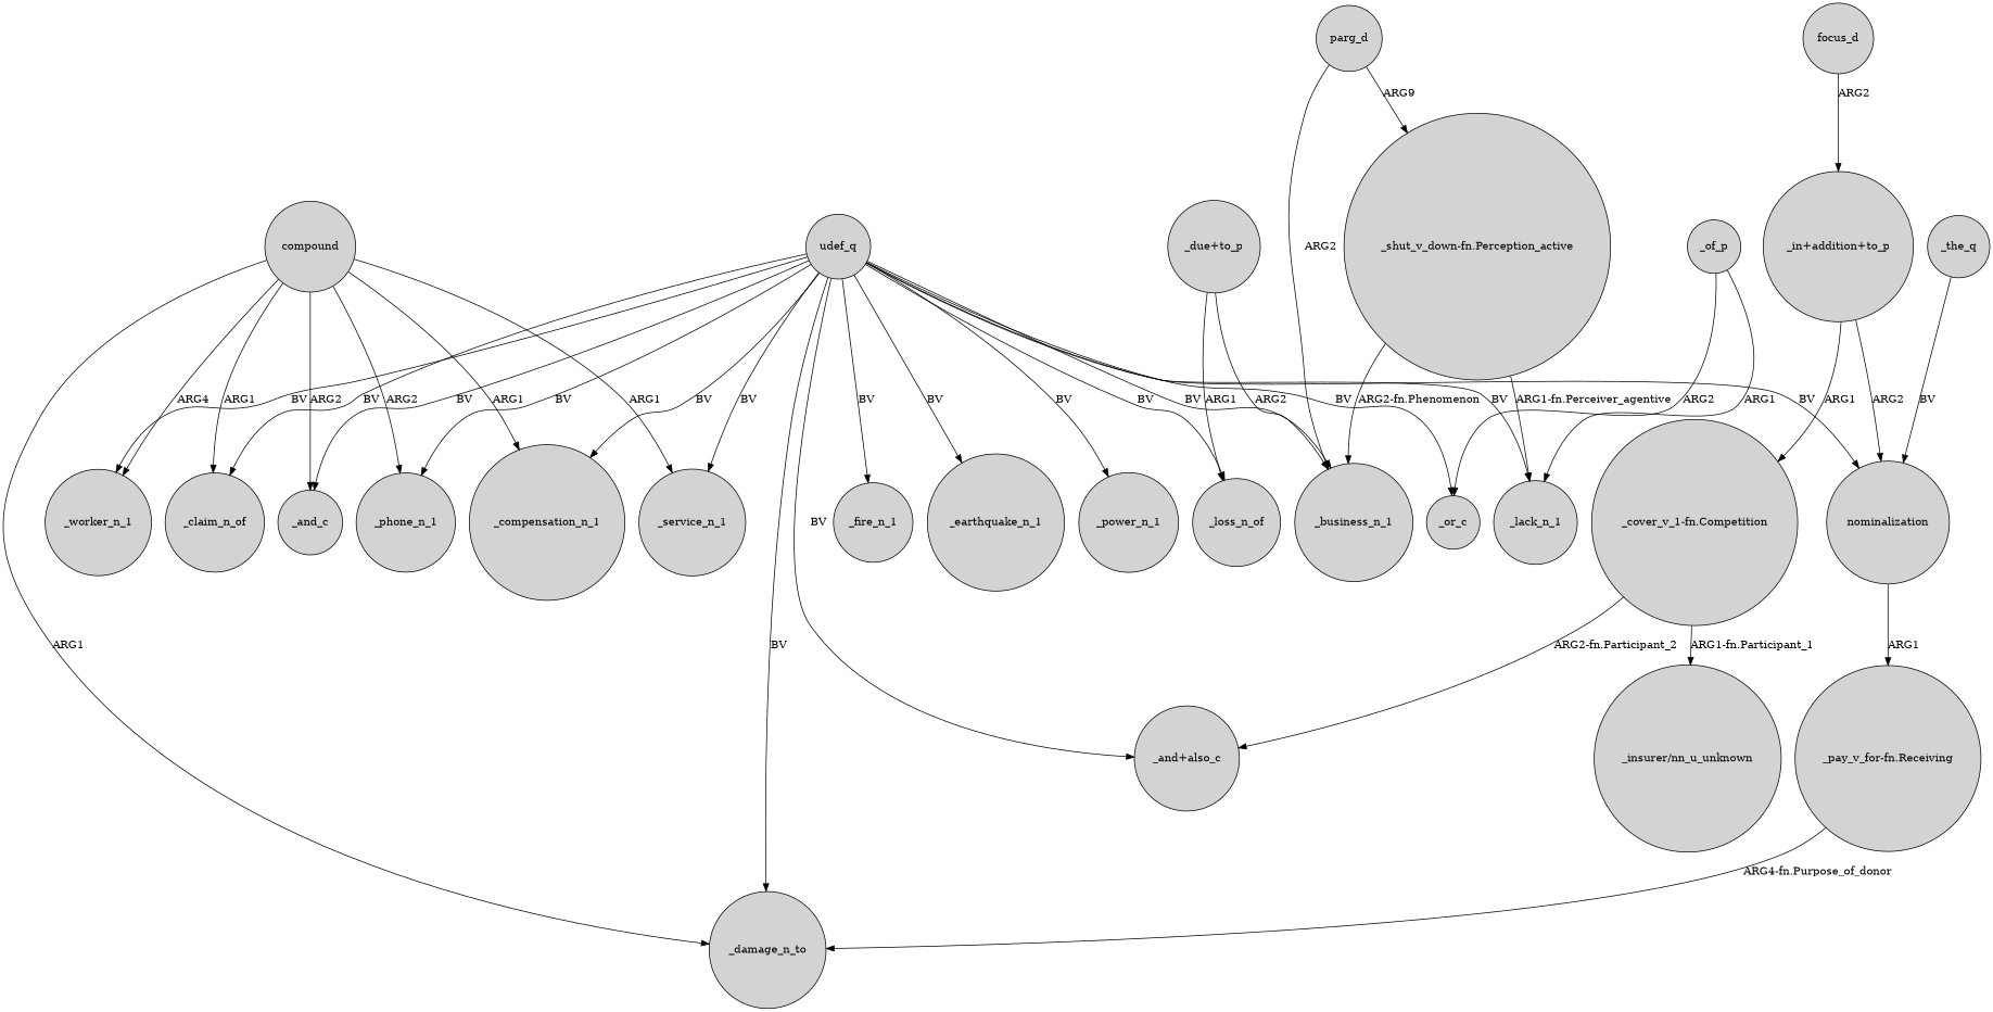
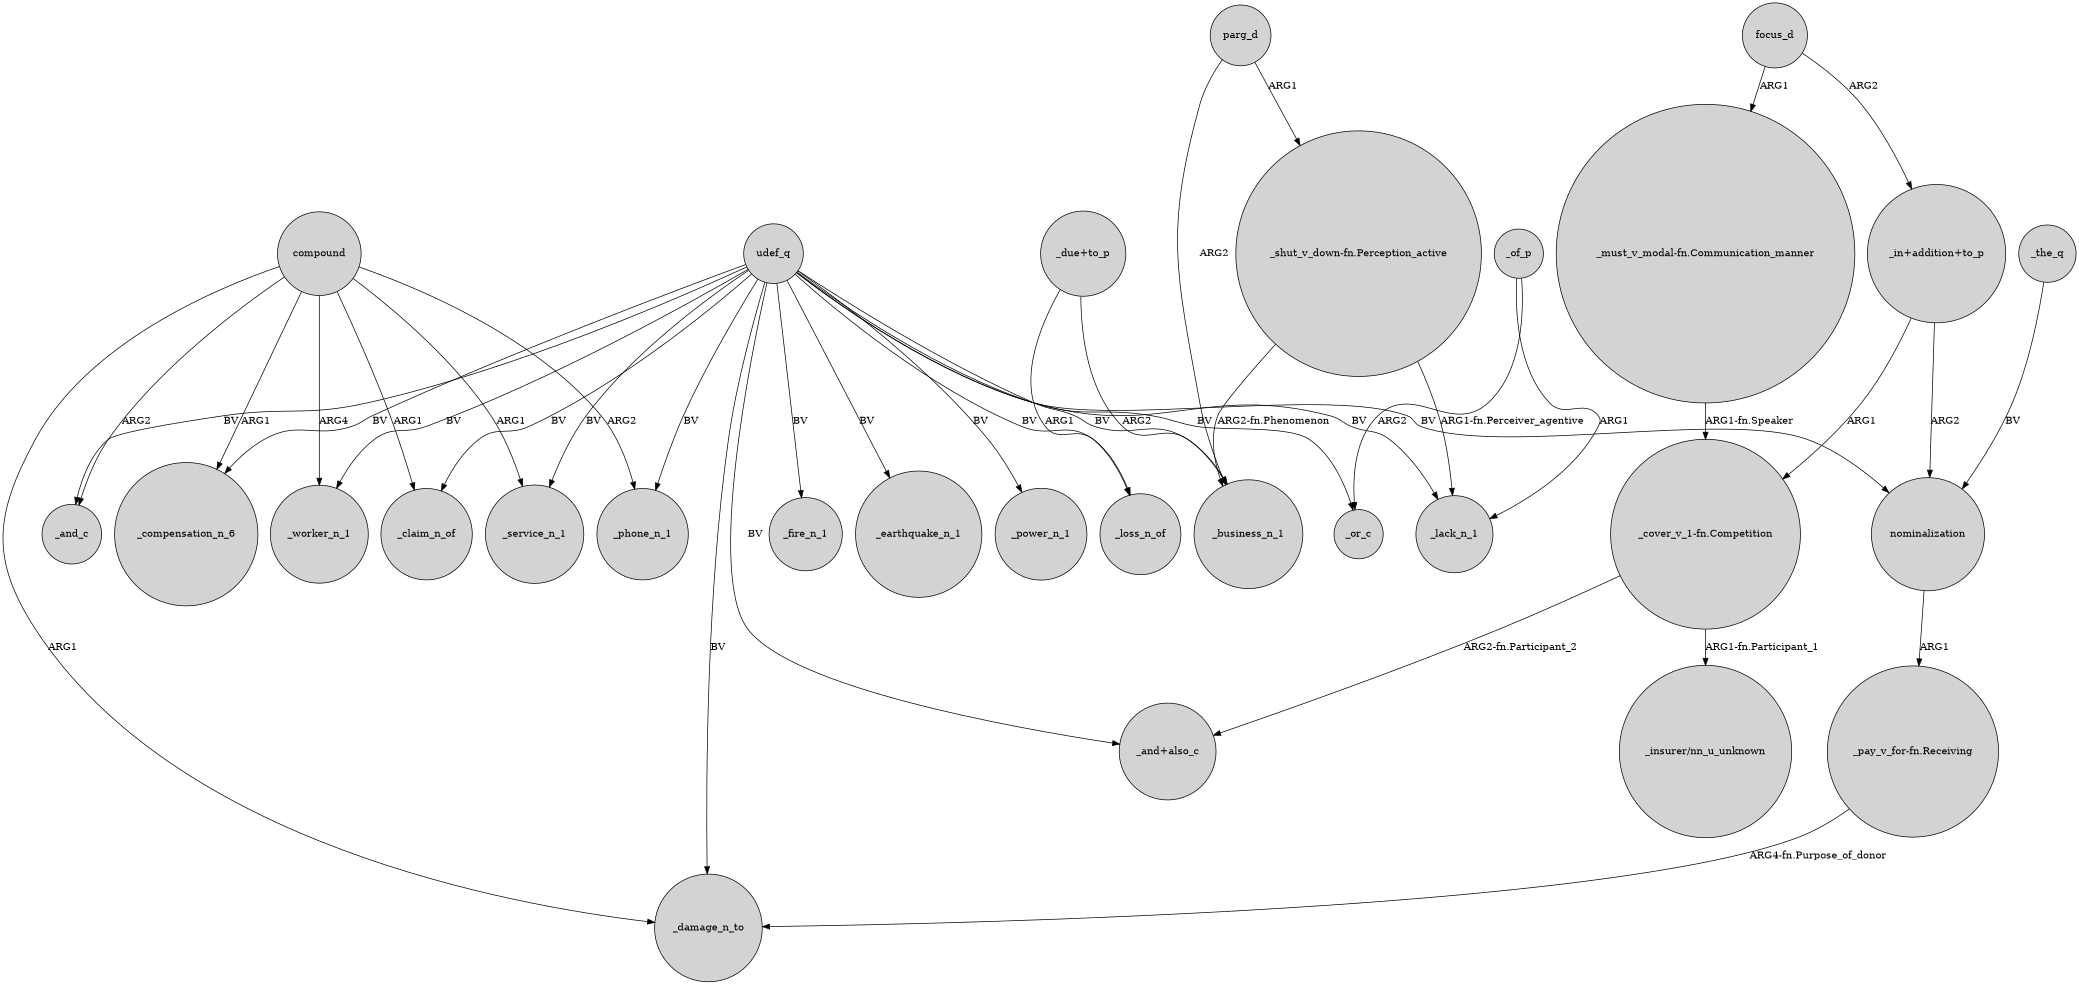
  digraph {
    node [shape=circle style=filled]
    compound
    _damage_n_to
    _service_n_1
    _claim_n_of
    _phone_n_1
-   _compensation_n_1
+   _compensation_n_1 [label=_compensation_n_6]
    _worker_n_1
    _and_c
    udef_q
    _lack_n_1
    _loss_n_of
    nominalization
    _business_n_1
    "_and+also_c"
    _or_c
    _fire_n_1
    _earthquake_n_1
    _power_n_1
    "_pay_v_for-fn.Receiving"
    "_due+to_p"
    "_in+addition+to_p"
    "_cover_v_1-fn.Competition"
    "_insurer/nn_u_unknown"
    _the_q
    parg_d
    "_shut_v_down-fn.Perception_active"
+   "_must_v_modal-fn.Communication_manner"
    _of_p
    focus_d
    compound -> _damage_n_to [label=ARG1]
    compound -> _service_n_1 [label=ARG1]
    compound -> _claim_n_of [label=ARG1]
    compound -> _phone_n_1 [label=ARG2]
    compound -> _compensation_n_1 [label=ARG1]
    compound -> _worker_n_1 [label=ARG4]
    compound -> _and_c [label=ARG2]
    udef_q -> _damage_n_to [label=BV]
    udef_q -> _service_n_1 [label=BV]
    udef_q -> _claim_n_of [label=BV]
    udef_q -> _phone_n_1 [label=BV]
    udef_q -> _compensation_n_1 [label=BV]
    udef_q -> _worker_n_1 [label=BV]
    udef_q -> _and_c [label=BV]
    udef_q -> _lack_n_1 [label=BV]
    udef_q -> _loss_n_of [label=BV]
    udef_q -> nominalization [label=BV]
    udef_q -> _business_n_1 [label=BV]
    udef_q -> "_and+also_c" [label=BV]
    udef_q -> _or_c [label=BV]
    udef_q -> _fire_n_1 [label=BV]
    udef_q -> _earthquake_n_1 [label=BV]
    udef_q -> _power_n_1 [label=BV]
    nominalization -> "_pay_v_for-fn.Receiving" [label=ARG1]
    "_pay_v_for-fn.Receiving" -> _damage_n_to [label="ARG4-fn.Purpose_of_donor"]
    "_due+to_p" -> _loss_n_of [label=ARG1]
    "_due+to_p" -> _business_n_1 [label=ARG2]
    "_in+addition+to_p" -> nominalization [label=ARG2]
    "_in+addition+to_p" -> "_cover_v_1-fn.Competition" [label=ARG1]
    "_cover_v_1-fn.Competition" -> "_and+also_c" [label="ARG2-fn.Participant_2"]
    "_cover_v_1-fn.Competition" -> "_insurer/nn_u_unknown" [label="ARG1-fn.Participant_1"]
    _the_q -> nominalization [label=BV]
    parg_d -> _business_n_1 [label=ARG2]
-   parg_d -> "_shut_v_down-fn.Perception_active" [label=ARG9]
+   parg_d -> "_shut_v_down-fn.Perception_active" [label=ARG1]
    "_shut_v_down-fn.Perception_active" -> _lack_n_1 [label="ARG1-fn.Perceiver_agentive"]
    "_shut_v_down-fn.Perception_active" -> _business_n_1 [label="ARG2-fn.Phenomenon"]
+   "_must_v_modal-fn.Communication_manner" -> "_cover_v_1-fn.Competition" [label="ARG1-fn.Speaker"]
    _of_p -> _lack_n_1 [label=ARG1]
    _of_p -> _or_c [label=ARG2]
    focus_d -> "_in+addition+to_p" [label=ARG2]
+   focus_d -> "_must_v_modal-fn.Communication_manner" [label=ARG1]
  }
